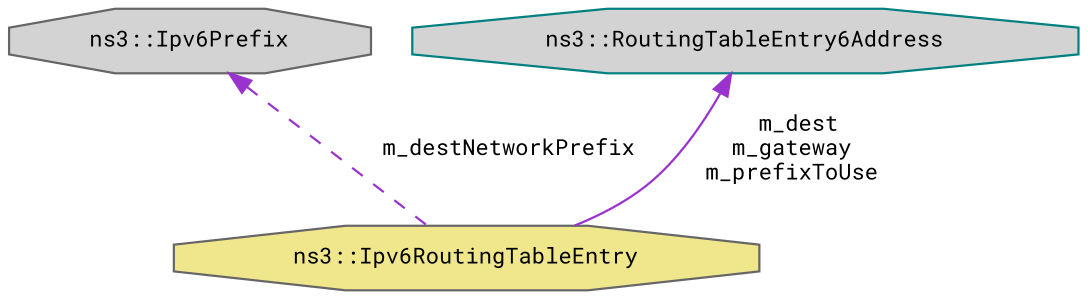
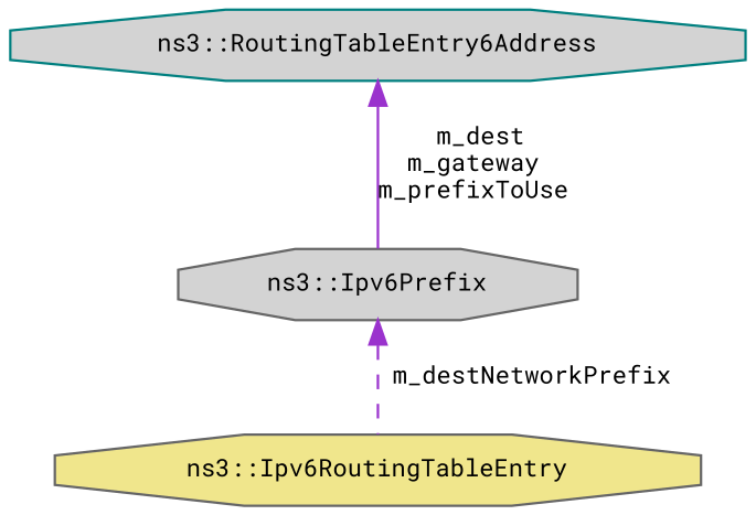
  digraph {
    fontname="Roboto Mono"
    node [color=gray40 fillcolor=lightgrey fontname="Roboto Mono" fontsize=10 shape=octagon style=filled]
    edge [color=darkorchid3 dir=back fontname="Roboto Mono" fontsize=10 labelfontname=Helvetica labelfontsize=10]
    n1 [fillcolor=khaki fontcolor=black height=0.2 label="ns3::Ipv6RoutingTableEntry" width=0.4]
    n2 [height=0.2 label="ns3::Ipv6Prefix" width=0.4]
    n3 [color=teal height=0.2 label="ns3::RoutingTableEntry6Address" width=0.4]
    n2 -> n1 [label=" m_destNetworkPrefix" style=dashed]
-   n3 -> n1 [label=" m_dest\nm_gateway\nm_prefixToUse" style=solid]
+   n3 -> n2 [label=" m_dest\nm_gateway\nm_prefixToUse" style=solid]
  }
